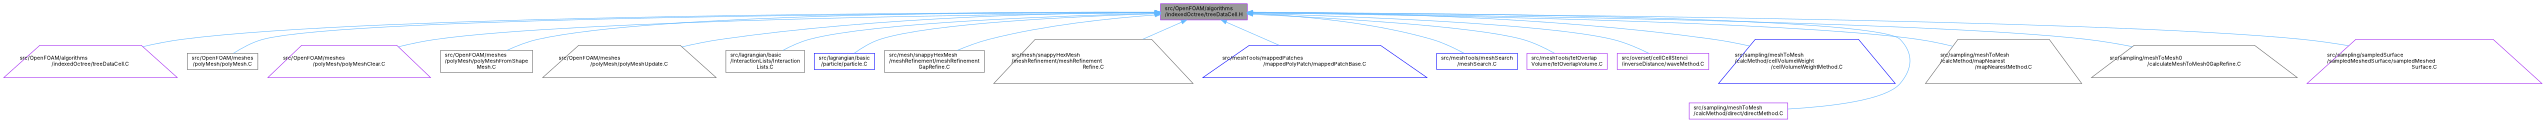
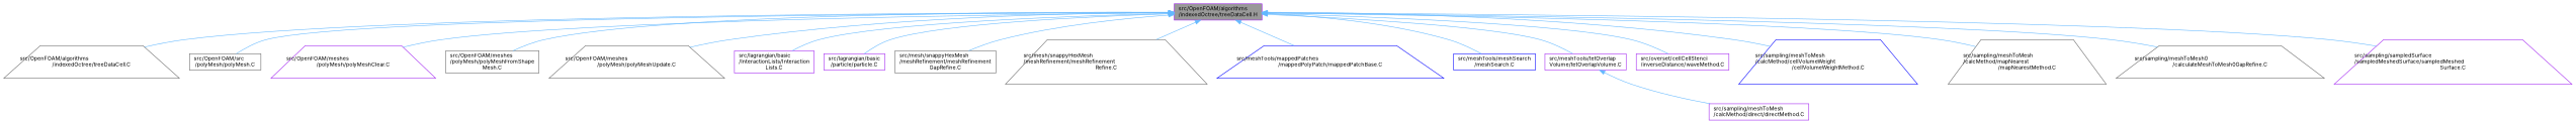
  digraph {
    fontname=Inter
    node [color=purple fillcolor=white fontname=Inter fontsize=10 shape=box style=filled]
    edge [color=steelblue1 dir=back fontname=Inter fontsize=10 labelfontname=Helvetica labelfontsize=10 style=solid]
    n1 [fillcolor=grey60 fontcolor=black height=0.2 label="src/OpenFOAM/algorithms\l/indexedOctree/treeDataCell.H" width=0.4]
-   n2 [height=0.2 label="src/OpenFOAM/algorithms\l/indexedOctree/treeDataCell.C" shape=trapezium width=0.4]
-   n3 [color=gray40 height=0.2 label="src/OpenFOAM/meshes\l/polyMesh/polyMesh.C" width=0.4]
+   n2 [color=gray40 height=0.2 label="src/OpenFOAM/algorithms\l/indexedOctree/treeDataCell.C" shape=trapezium width=0.4]
+   n3 [color=gray40 height=0.2 label="src/OpenFOAM/src\l/polyMesh/polyMesh.C" width=0.4]
    n4 [height=0.2 label="src/OpenFOAM/meshes\l/polyMesh/polyMeshClear.C" shape=trapezium width=0.4]
    n5 [color=gray40 height=0.2 label="src/OpenFOAM/meshes\l/polyMesh/polyMeshFromShape\lMesh.C" width=0.4]
    n6 [color=gray40 height=0.2 label="src/OpenFOAM/meshes\l/polyMesh/polyMeshUpdate.C" shape=trapezium width=0.4]
-   n7 [color=gray40 height=0.2 label="src/lagrangian/basic\l/InteractionLists/Interaction\lLists.C" width=0.4]
-   n8 [color=blue height=0.2 label="src/lagrangian/basic\l/particle/particle.C" width=0.4]
+   n7 [height=0.2 label="src/lagrangian/basic\l/InteractionLists/Interaction\lLists.C" width=0.4]
+   n8 [height=0.2 label="src/lagrangian/basic\l/particle/particle.C" width=0.4]
    n9 [color=gray40 height=0.2 label="src/mesh/snappyHexMesh\l/meshRefinement/meshRefinement\lGapRefine.C" width=0.4]
    n10 [color=gray40 height=0.2 label="src/mesh/snappyHexMesh\l/meshRefinement/meshRefinement\lRefine.C" shape=trapezium width=0.4]
    n11 [color=blue height=0.2 label="src/meshTools/mappedPatches\l/mappedPolyPatch/mappedPatchBase.C" shape=trapezium width=0.4]
    n12 [color=blue height=0.2 label="src/meshTools/meshSearch\l/meshSearch.C" width=0.4]
    n13 [height=0.2 label="src/meshTools/tetOverlap\lVolume/tetOverlapVolume.C" width=0.4]
    n14 [height=0.2 label="src/overset/cellCellStencil\l/inverseDistance/waveMethod.C" width=0.4]
    n15 [color=blue height=0.2 label="src/sampling/meshToMesh\l/calcMethod/cellVolumeWeight\l/cellVolumeWeightMethod.C" shape=trapezium width=0.4]
    n16 [height=0.2 label="src/sampling/meshToMesh\l/calcMethod/direct/directMethod.C" width=0.4]
    n17 [color=gray40 height=0.2 label="src/sampling/meshToMesh\l/calcMethod/mapNearest\l/mapNearestMethod.C" shape=trapezium width=0.4]
    n18 [color=gray40 height=0.2 label="src/sampling/meshToMesh0\l/calculateMeshToMesh0GapRefine.C" shape=trapezium width=0.4]
    n19 [height=0.2 label="src/sampling/sampledSurface\l/sampledMeshedSurface/sampledMeshed\lSurface.C" shape=trapezium width=0.4]
    n1 -> n2
    n1 -> n3
    n1 -> n4
    n1 -> n5
    n1 -> n6
    n1 -> n7
    n1 -> n8
    n1 -> n9
    n1 -> n10
    n1 -> n11
    n1 -> n12
    n1 -> n13
    n1 -> n14
    n1 -> n15
-   n1 -> n16
+   n13 -> n16
    n1 -> n17
    n1 -> n18
    n1 -> n19
  }
